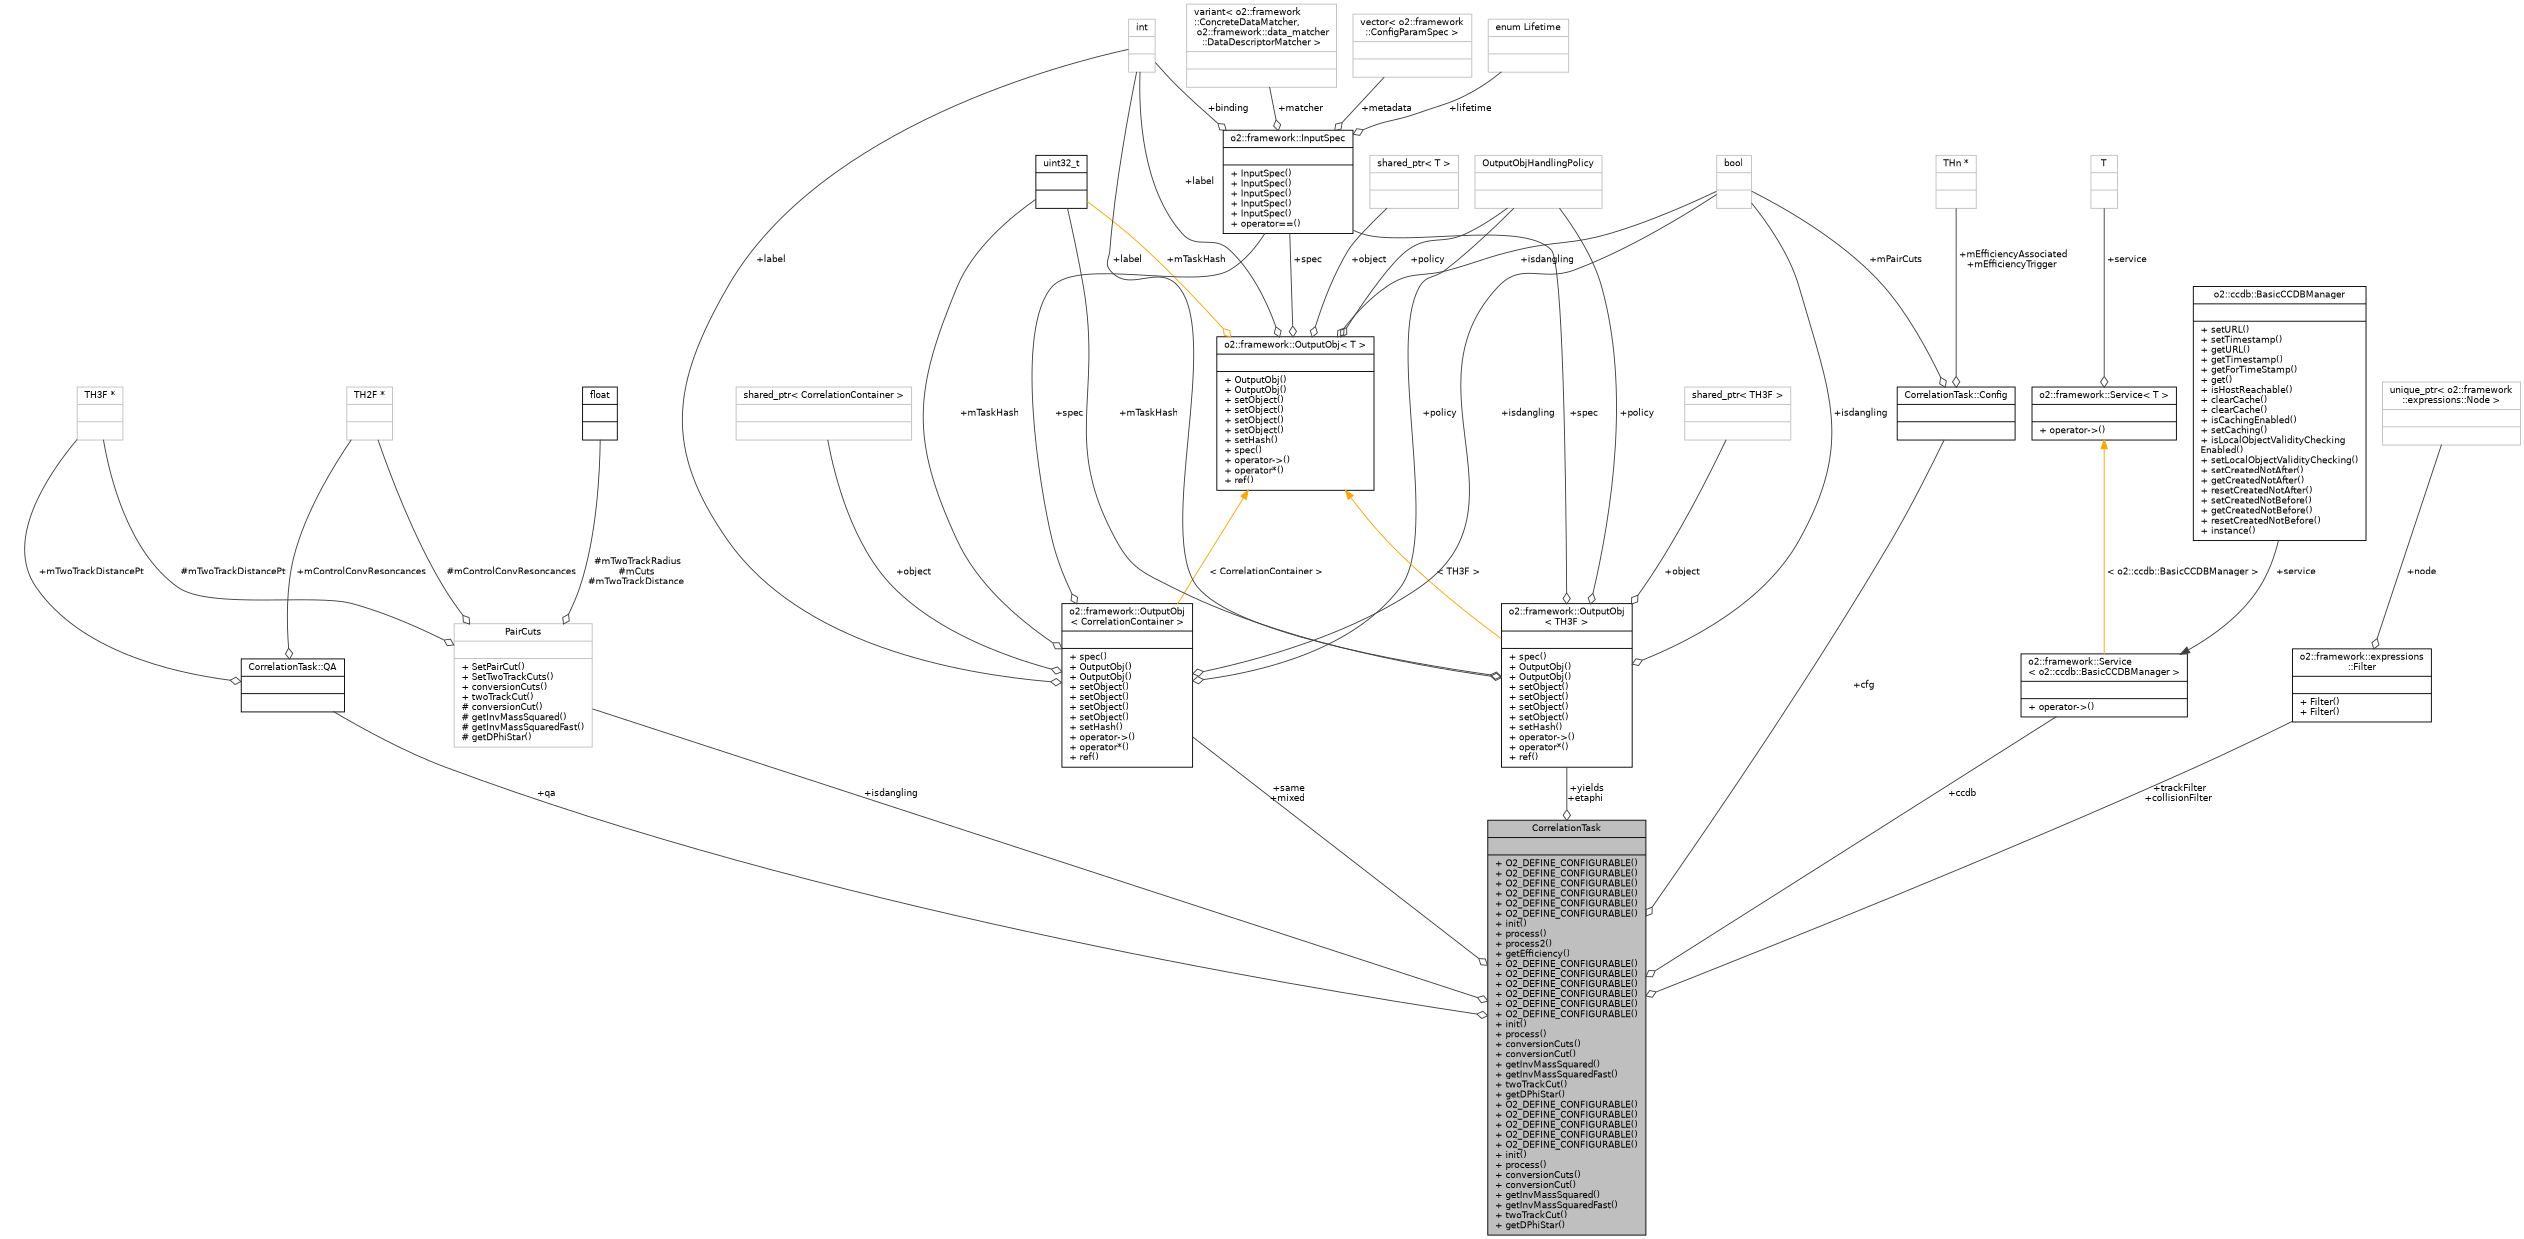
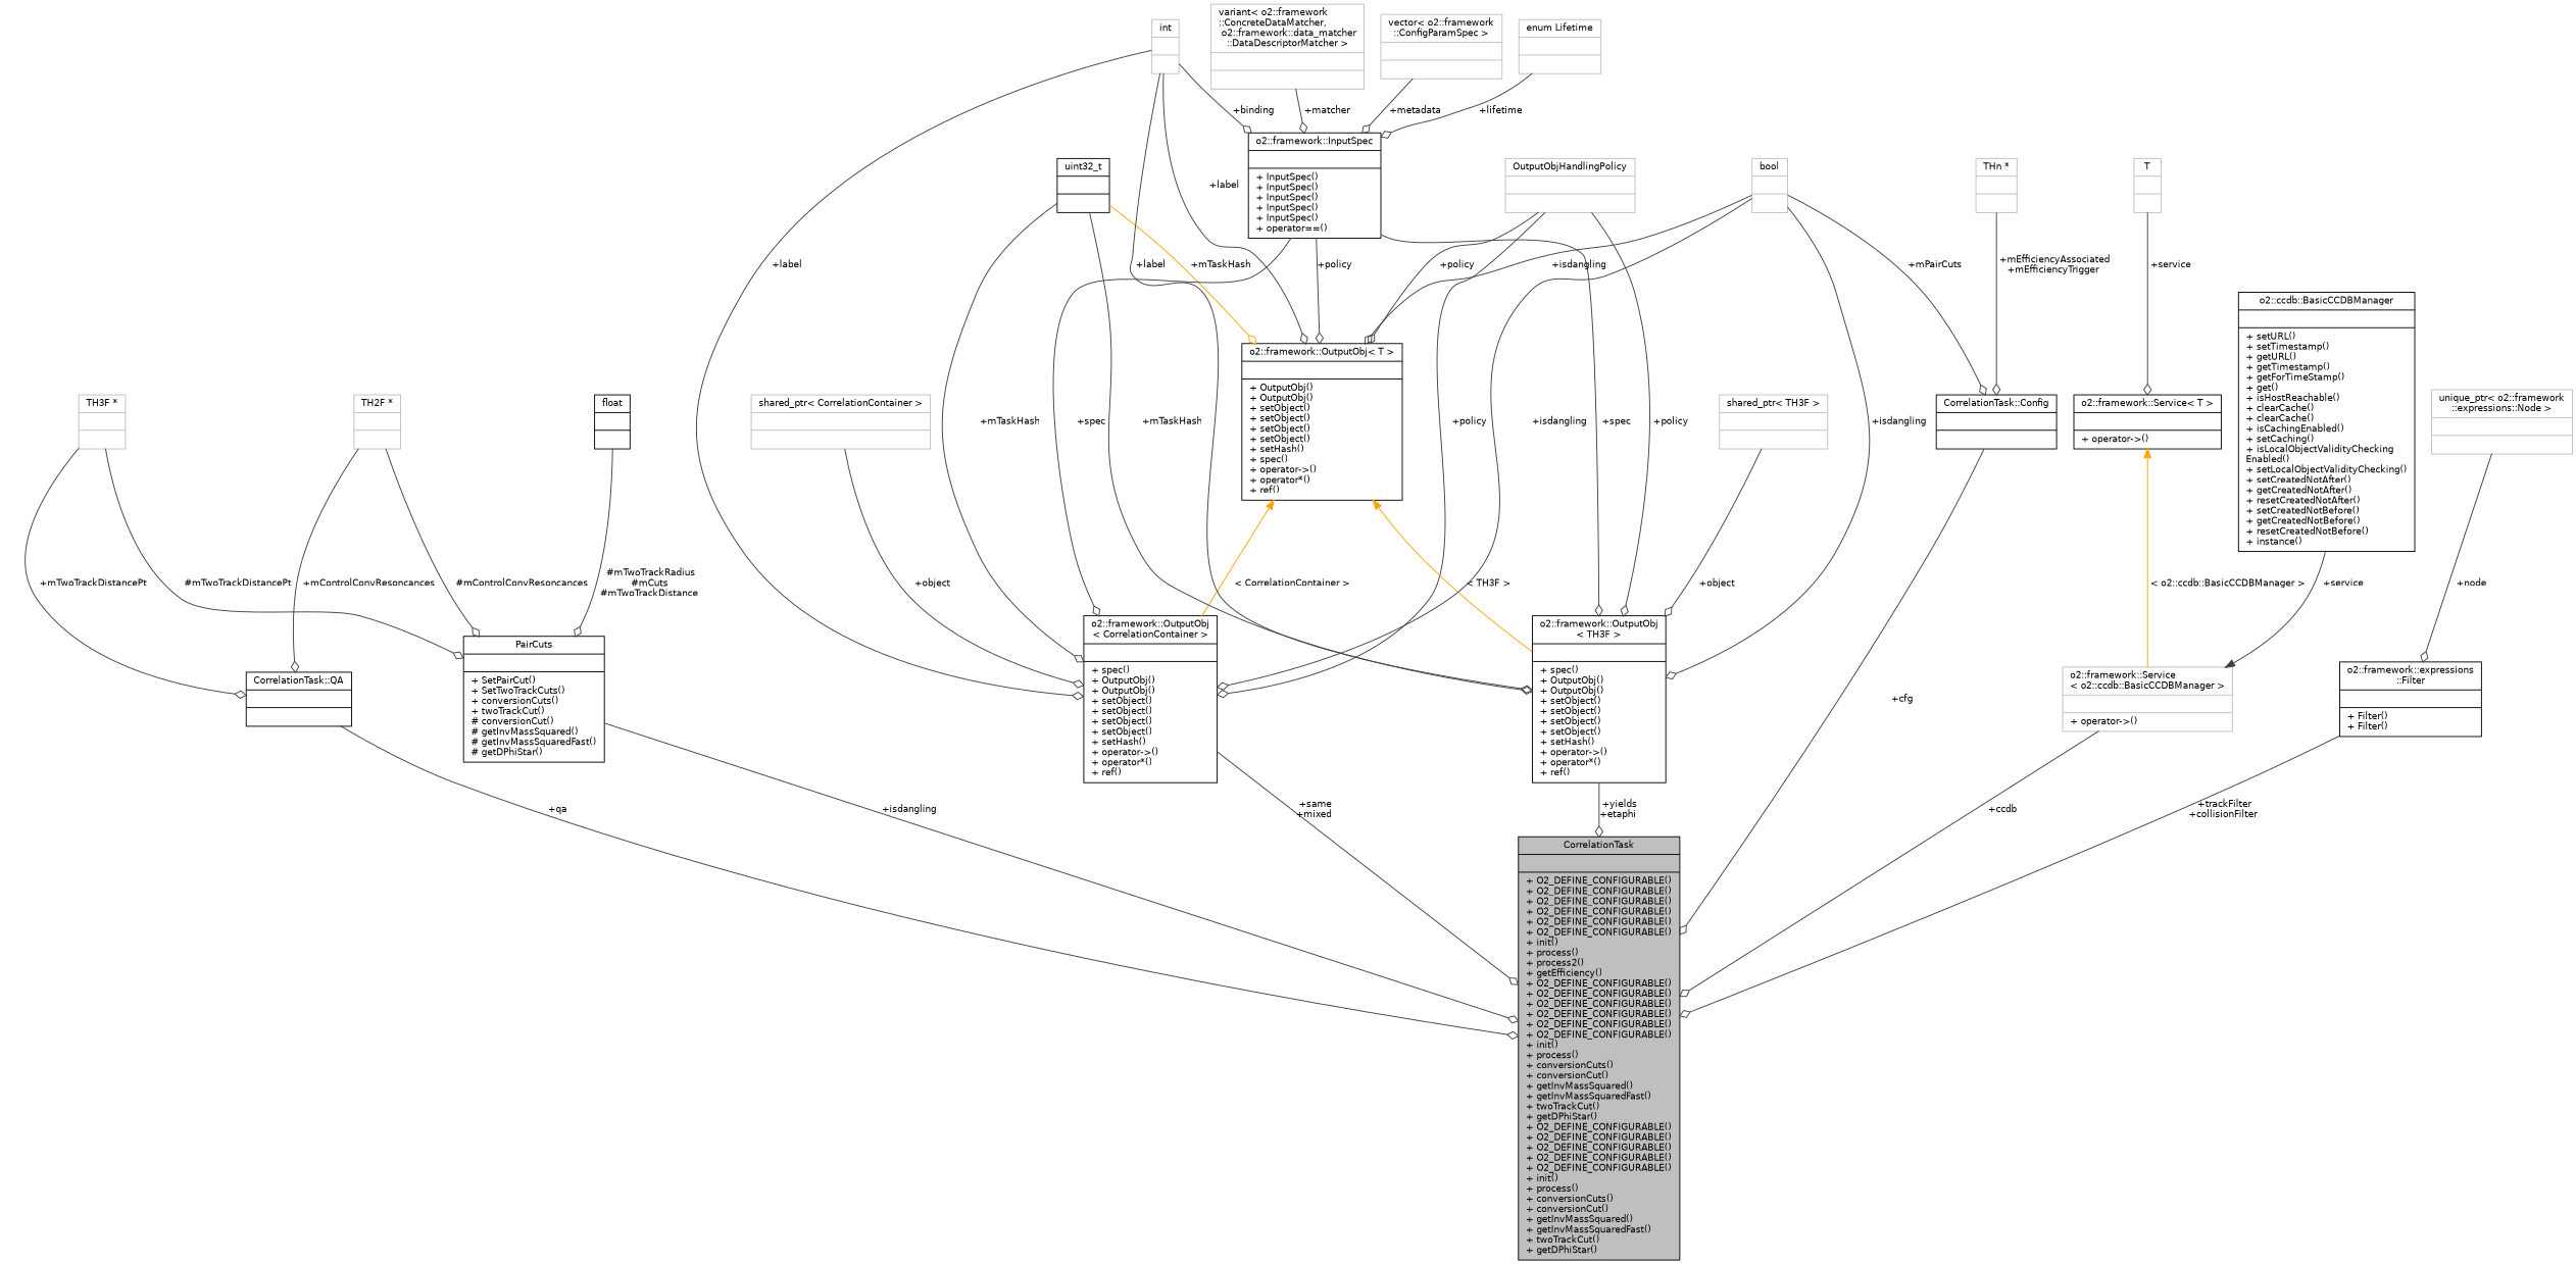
  digraph {
    node [color=black fontname=Helvetica fontsize=10 shape=record]
    edge [arrowhead=odiamond color=grey25 fontname=Helvetica fontsize=10 labelfontname=Helvetica labelfontsize=10 style=solid]
    n1 [fillcolor=grey75 fontcolor=black height=0.2 label="{CorrelationTask\n||+ O2_DEFINE_CONFIGURABLE()\l+ O2_DEFINE_CONFIGURABLE()\l+ O2_DEFINE_CONFIGURABLE()\l+ O2_DEFINE_CONFIGURABLE()\l+ O2_DEFINE_CONFIGURABLE()\l+ O2_DEFINE_CONFIGURABLE()\l+ init()\l+ process()\l+ process2()\l+ getEfficiency()\l+ O2_DEFINE_CONFIGURABLE()\l+ O2_DEFINE_CONFIGURABLE()\l+ O2_DEFINE_CONFIGURABLE()\l+ O2_DEFINE_CONFIGURABLE()\l+ O2_DEFINE_CONFIGURABLE()\l+ O2_DEFINE_CONFIGURABLE()\l+ init()\l+ process()\l+ conversionCuts()\l+ conversionCut()\l+ getInvMassSquared()\l+ getInvMassSquaredFast()\l+ twoTrackCut()\l+ getDPhiStar()\l+ O2_DEFINE_CONFIGURABLE()\l+ O2_DEFINE_CONFIGURABLE()\l+ O2_DEFINE_CONFIGURABLE()\l+ O2_DEFINE_CONFIGURABLE()\l+ O2_DEFINE_CONFIGURABLE()\l+ init()\l+ process()\l+ conversionCuts()\l+ conversionCut()\l+ getInvMassSquared()\l+ getInvMassSquaredFast()\l+ twoTrackCut()\l+ getDPhiStar()\l}" style=filled width=0.4]
    n2 [height=0.2 label="{CorrelationTask::QA\n||}" width=0.4]
    n3 [color=grey75 height=0.2 label="{TH3F *\n||}" width=0.4]
-   n4 [color=grey75 height=0.2 label="{PairCuts\n||+ SetPairCut()\l+ SetTwoTrackCuts()\l+ conversionCuts()\l+ twoTrackCut()\l# conversionCut()\l# getInvMassSquared()\l# getInvMassSquaredFast()\l# getDPhiStar()\l}" width=0.4]
+   n4 [height=0.2 label="{PairCuts\n||+ SetPairCut()\l+ SetTwoTrackCuts()\l+ conversionCuts()\l+ twoTrackCut()\l# conversionCut()\l# getInvMassSquared()\l# getInvMassSquaredFast()\l# getDPhiStar()\l}" width=0.4]
    n5 [color=grey75 height=0.2 label="{TH2F *\n||}" width=0.4]
    n6 [height=0.2 label="{float\n||}" width=0.4]
    n7 [height=0.2 label="{o2::framework::OutputObj\l\< CorrelationContainer \>\n||+ spec()\l+ OutputObj()\l+ OutputObj()\l+ setObject()\l+ setObject()\l+ setObject()\l+ setObject()\l+ setHash()\l+ operator-\>()\l+ operator*()\l+ ref()\l}" width=0.4]
    n8 [color=grey75 height=0.2 label="{OutputObjHandlingPolicy\n||}" width=0.4]
    n9 [height=0.2 label="{o2::framework::OutputObj\< T \>\n||+ OutputObj()\l+ OutputObj()\l+ setObject()\l+ setObject()\l+ setObject()\l+ setObject()\l+ setHash()\l+ spec()\l+ operator-\>()\l+ operator*()\l+ ref()\l}" width=0.4]
    n10 [height=0.2 label="{o2::framework::OutputObj\l\< TH3F \>\n||+ spec()\l+ OutputObj()\l+ OutputObj()\l+ setObject()\l+ setObject()\l+ setObject()\l+ setObject()\l+ setHash()\l+ operator-\>()\l+ operator*()\l+ ref()\l}" width=0.4]
    n11 [height=0.2 label="{uint32_t\n||}" width=0.4]
    n12 [color=grey75 height=0.2 label="{shared_ptr\< CorrelationContainer \>\n||}" width=0.4]
    n13 [color=grey75 height=0.2 label="{int\n||}" width=0.4]
    n14 [height=0.2 label="{o2::framework::InputSpec\n||+ InputSpec()\l+ InputSpec()\l+ InputSpec()\l+ InputSpec()\l+ InputSpec()\l+ operator==()\l}" width=0.4]
    n15 [color=grey75 height=0.2 label="{bool\n||}" width=0.4]
    n16 [height=0.2 label="{CorrelationTask::Config\n||}" width=0.4]
    n17 [color=grey75 height=0.2 label="{vector\< o2::framework\l::ConfigParamSpec \>\n||}" width=0.4]
    n18 [color=grey75 height=0.2 label="{enum Lifetime\n||}" width=0.4]
    n19 [color=grey75 height=0.2 label="{variant\< o2::framework\l::ConcreteDataMatcher,\l o2::framework::data_matcher\l::DataDescriptorMatcher \>\n||}" width=0.4]
-   n20 [color=grey75 height=0.2 label="{shared_ptr\< T \>\n||}" width=0.4]
-   n21 [height=0.2 label="{o2::framework::Service\l\< o2::ccdb::BasicCCDBManager \>\n||+ operator-\>()\l}" width=0.4]
+   n21 [color=grey75 height=0.2 label="{o2::framework::Service\l\< o2::ccdb::BasicCCDBManager \>\n||+ operator-\>()\l}" width=0.4]
    n22 [height=0.2 label="{o2::ccdb::BasicCCDBManager\n||+ setURL()\l+ setTimestamp()\l+ getURL()\l+ getTimestamp()\l+ getForTimeStamp()\l+ get()\l+ isHostReachable()\l+ clearCache()\l+ clearCache()\l+ isCachingEnabled()\l+ setCaching()\l+ isLocalObjectValidityChecking\lEnabled()\l+ setLocalObjectValidityChecking()\l+ setCreatedNotAfter()\l+ getCreatedNotAfter()\l+ resetCreatedNotAfter()\l+ setCreatedNotBefore()\l+ getCreatedNotBefore()\l+ resetCreatedNotBefore()\l+ instance()\l}" width=0.4]
    n23 [height=0.2 label="{o2::framework::Service\< T \>\n||+ operator-\>()\l}" width=0.4]
    n24 [color=grey75 height=0.2 label="{T\n||}" width=0.4]
    n25 [color=grey75 height=0.2 label="{shared_ptr\< TH3F \>\n||}" width=0.4]
    n26 [color=grey75 height=0.2 label="{THn *\n||}" width=0.4]
    n27 [height=0.2 label="{o2::framework::expressions\l::Filter\n||+ Filter()\l+ Filter()\l}" width=0.4]
    n28 [color=grey75 height=0.2 label="{unique_ptr\< o2::framework\l::expressions::Node \>\n||}" width=0.4]
    n2 -> n1 [label=" +qa"]
    n3 -> n2 [label=" +mTwoTrackDistancePt"]
    n3 -> n4 [label=" #mTwoTrackDistancePt"]
    n4 -> n1 [label=" +isdangling"]
    n5 -> n2 [label=" +mControlConvResoncances"]
    n5 -> n4 [label=" #mControlConvResoncances"]
    n6 -> n4 [label=" #mTwoTrackRadius\n#mCuts\n#mTwoTrackDistance"]
    n7 -> n1 [label=" +same\n+mixed"]
    n8 -> n7 [label=" +policy"]
    n8 -> n9 [label=" +policy"]
    n8 -> n10 [label=" +policy"]
    n9 -> n7 [color=orange dir=back label=" \< CorrelationContainer \>" arrowhead=""]
    n9 -> n10 [color=orange dir=back label=" \< TH3F \>" arrowhead=""]
    n10 -> n1 [label=" +yields\n+etaphi"]
    n11 -> n7 [label=" +mTaskHash"]
    n11 -> n9 [color=orange label=" +mTaskHash"]
    n11 -> n10 [label=" +mTaskHash"]
    n12 -> n7 [label=" +object"]
    n13 -> n7 [label=" +label"]
    n13 -> n9 [label=" +label"]
    n13 -> n10 [label=" +label"]
    n13 -> n14 [label=" +binding"]
    n14 -> n7 [label=" +spec"]
-   n14 -> n9 [label=" +spec"]
+   n14 -> n9 [label=" +policy"]
    n14 -> n10 [label=" +spec"]
    n15 -> n7 [label=" +isdangling"]
    n15 -> n9 [label=" +isdangling"]
    n15 -> n10 [label=" +isdangling"]
    n15 -> n16 [label=" +mPairCuts"]
    n16 -> n1 [label=" +cfg"]
    n17 -> n14 [label=" +metadata"]
    n18 -> n14 [label=" +lifetime"]
    n19 -> n14 [label=" +matcher"]
-   n20 -> n9 [label=" +object"]
    n21 -> n1 [label=" +ccdb"]
    n22 -> n21 [arrowhead=normal label=" +service"]
    n23 -> n21 [color=orange dir=back label=" \< o2::ccdb::BasicCCDBManager \>" arrowhead=""]
    n24 -> n23 [label=" +service"]
    n25 -> n10 [label=" +object"]
    n26 -> n16 [label=" +mEfficiencyAssociated\n+mEfficiencyTrigger"]
    n27 -> n1 [label=" +trackFilter\n+collisionFilter"]
    n28 -> n27 [label=" +node"]
  }
